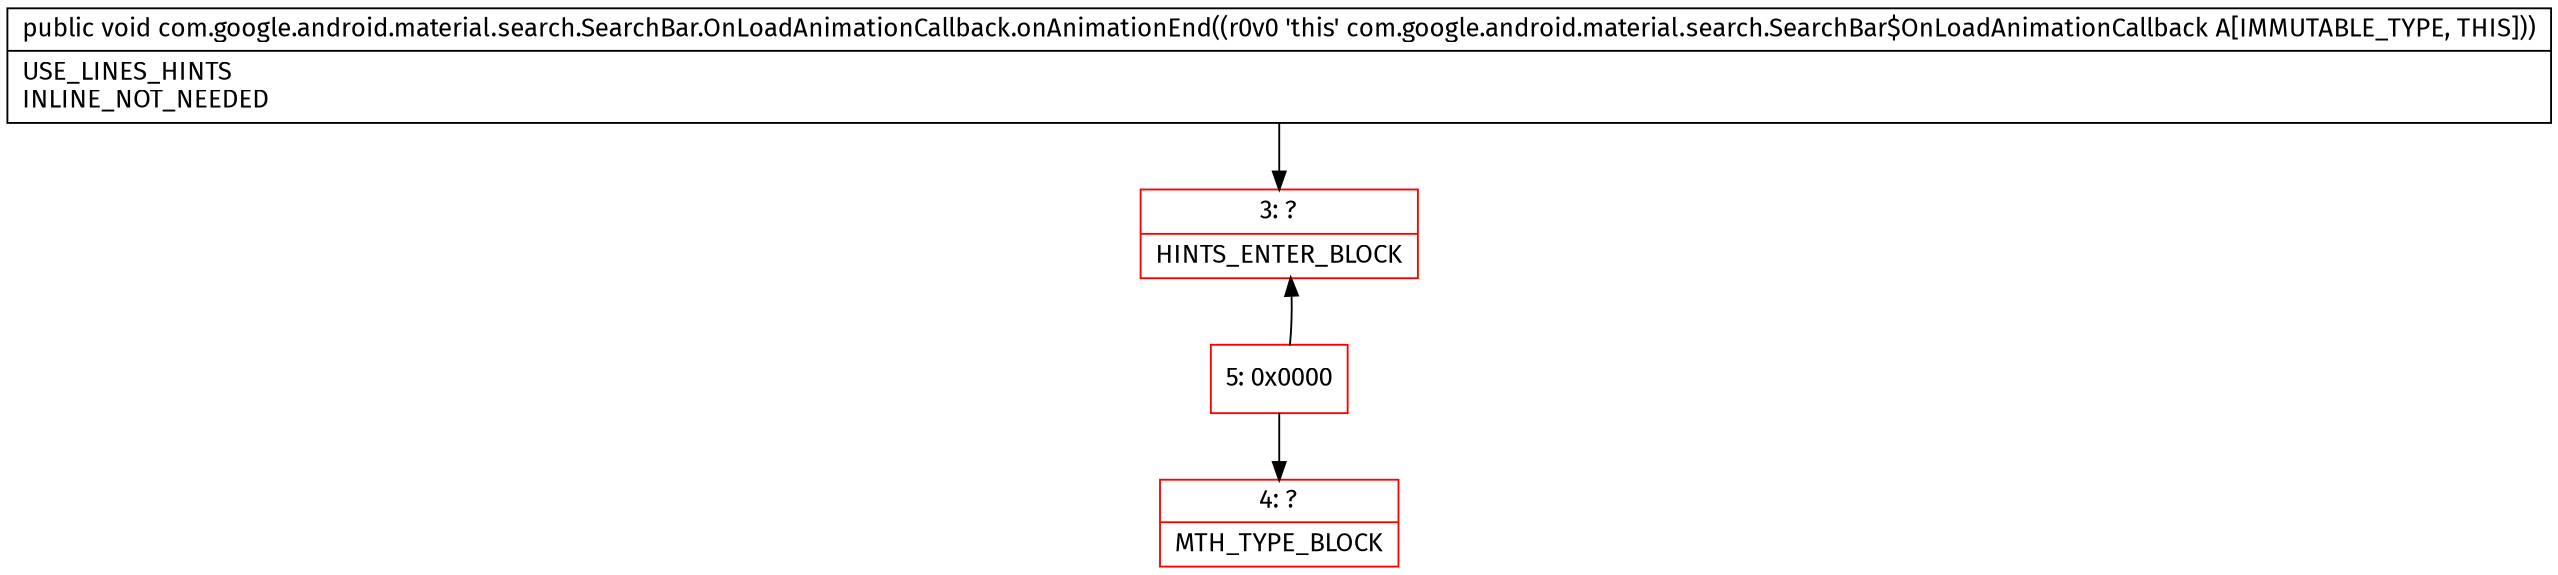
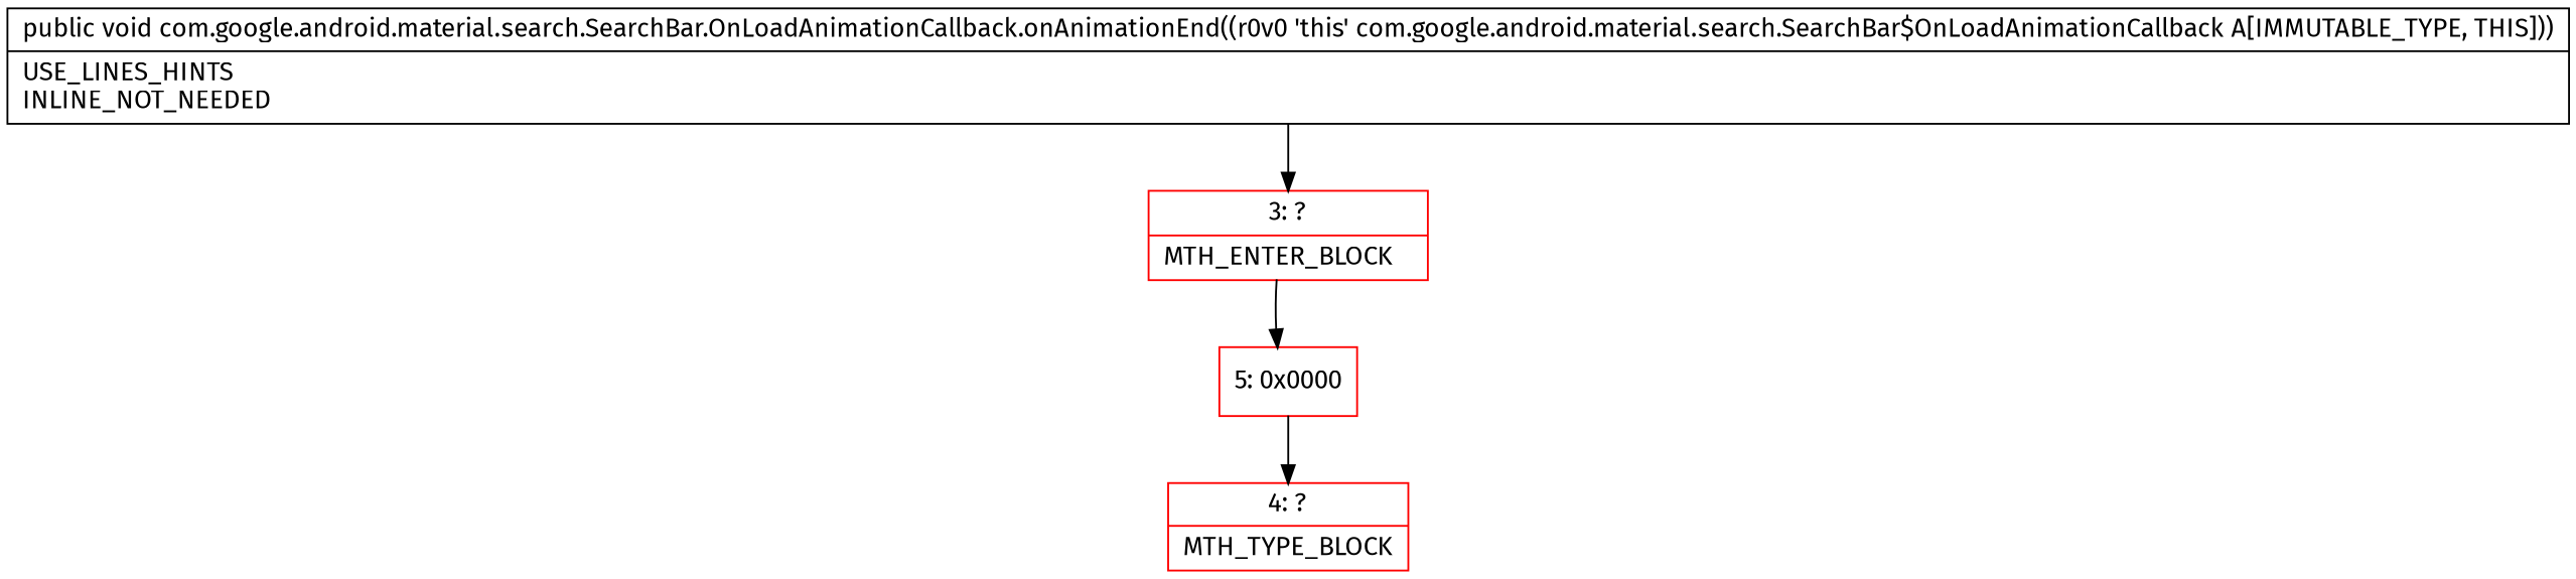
  digraph {
    fontname="Fira Sans"
    node [color=red fontname="Fira Sans" shape=record]
    edge [fontname="Fira Sans"]
-   n1 [label="{3\:\ ?|HINTS_ENTER_BLOCK\l}"]
+   n1 [label="{3\:\ ?|MTH_ENTER_BLOCK\l}"]
    n2 [label="{5\:\ 0x0000}"]
    n3 [label="{4\:\ ?|MTH_TYPE_BLOCK\l}"]
    n4 [label="{public void com.google.android.material.search.SearchBar.OnLoadAnimationCallback.onAnimationEnd((r0v0 'this' com.google.android.material.search.SearchBar$OnLoadAnimationCallback A[IMMUTABLE_TYPE, THIS]))  | USE_LINES_HINTS\lINLINE_NOT_NEEDED\l}" color=""]
    subgraph cluster_1 {
      label="R(0)"
    }
-   n2 -> n1
+   n1 -> n2
    n2 -> n3
    n4 -> n1
  }
